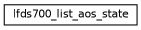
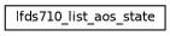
  digraph {
    rankdir=LR
-   n1 [color=black fillcolor=white fontname=Helvetica fontsize=10 height=0.2 label=lfds700_list_aos_state shape=record style=filled width=0.4]
+   n1 [color=black fillcolor=white fontname=Helvetica fontsize=10 height=0.2 label=lfds710_list_aos_state shape=record style=filled width=0.4]
  }
